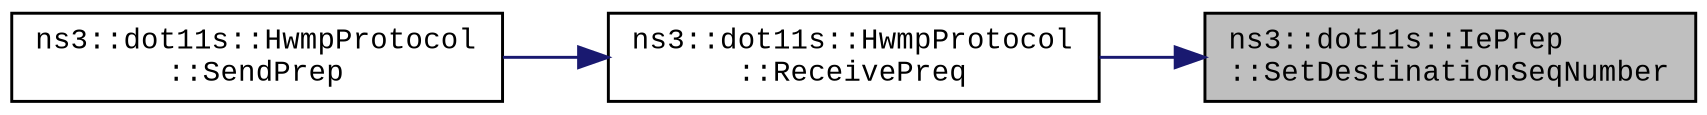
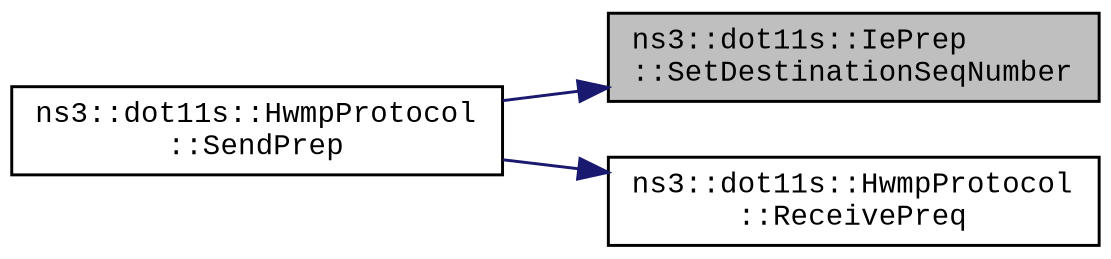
  digraph {
    fontname="Liberation Mono"
    rankdir=RL
    node [color=black fillcolor=white fontname="Liberation Mono" fontsize=10 shape=record style=filled]
    edge [color=midnightblue dir=back fontname="Liberation Mono" fontsize=10 labelfontname=Helvetica labelfontsize=10 style=solid]
    n1 [fillcolor=grey75 fontcolor=black height=0.2 label="ns3::dot11s::IePrep\l::SetDestinationSeqNumber" width=0.4]
    n2 [height=0.2 label="ns3::dot11s::HwmpProtocol\l::SendPrep" width=0.4]
    n3 [height=0.2 label="ns3::dot11s::HwmpProtocol\l::ReceivePreq" width=0.4]
-   n1 -> n3
+   n1 -> n2
    n3 -> n2
  }
